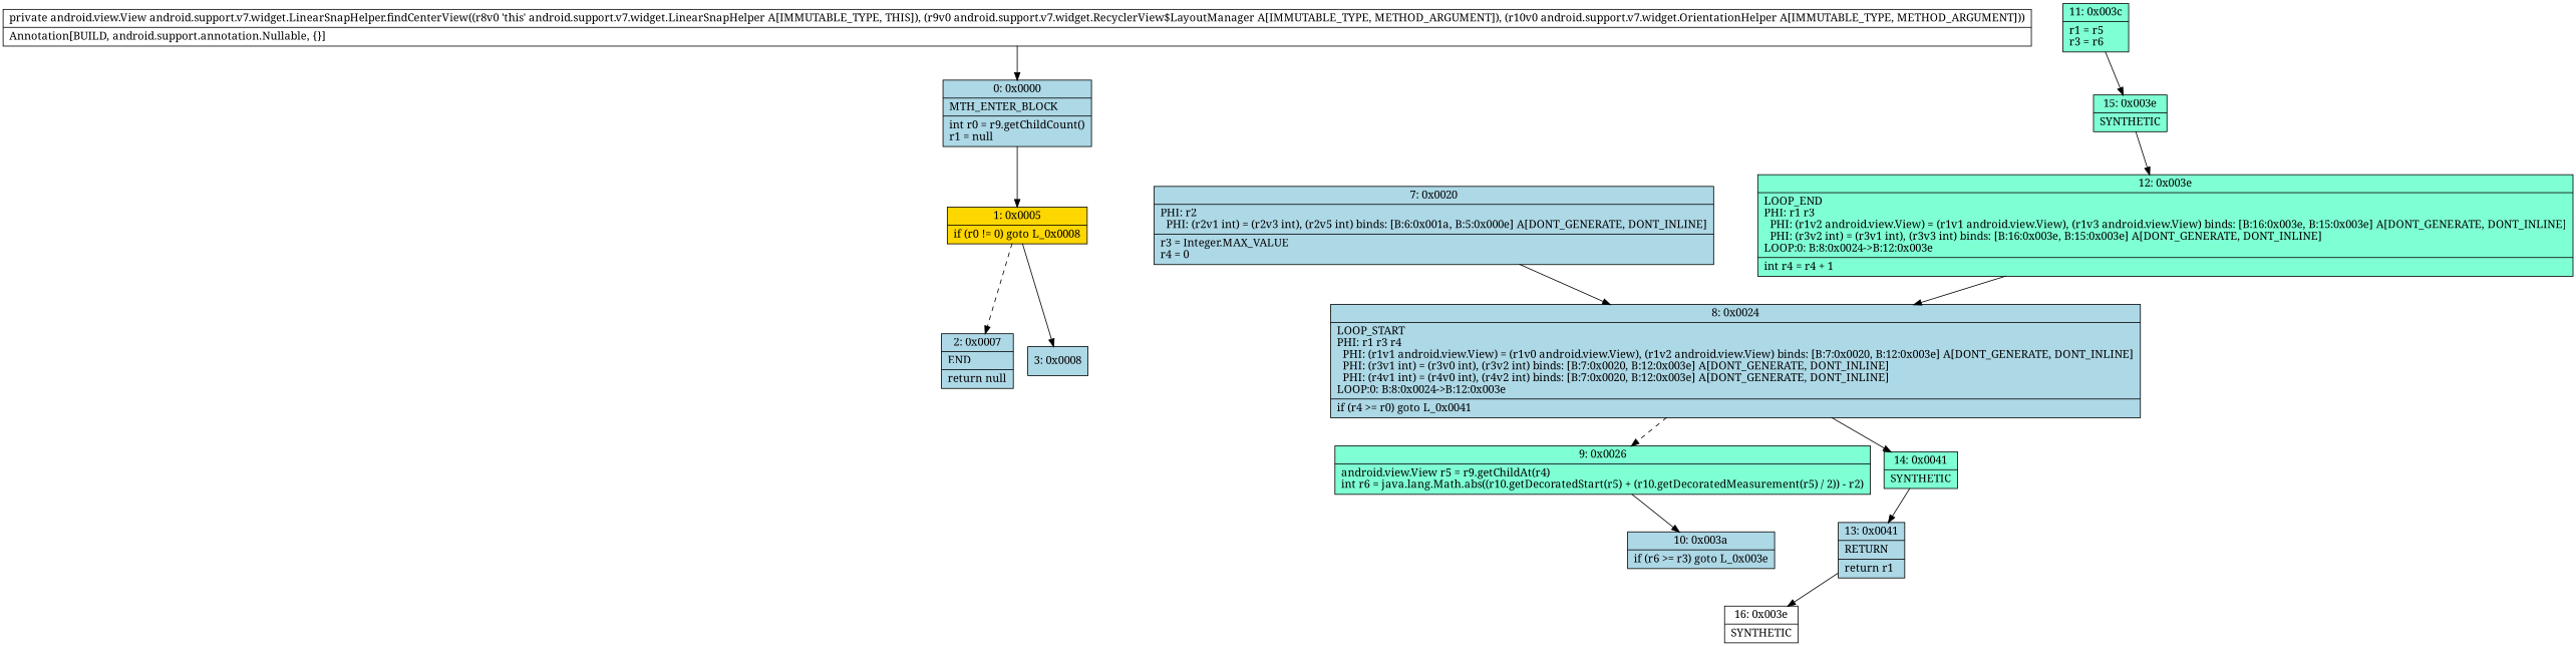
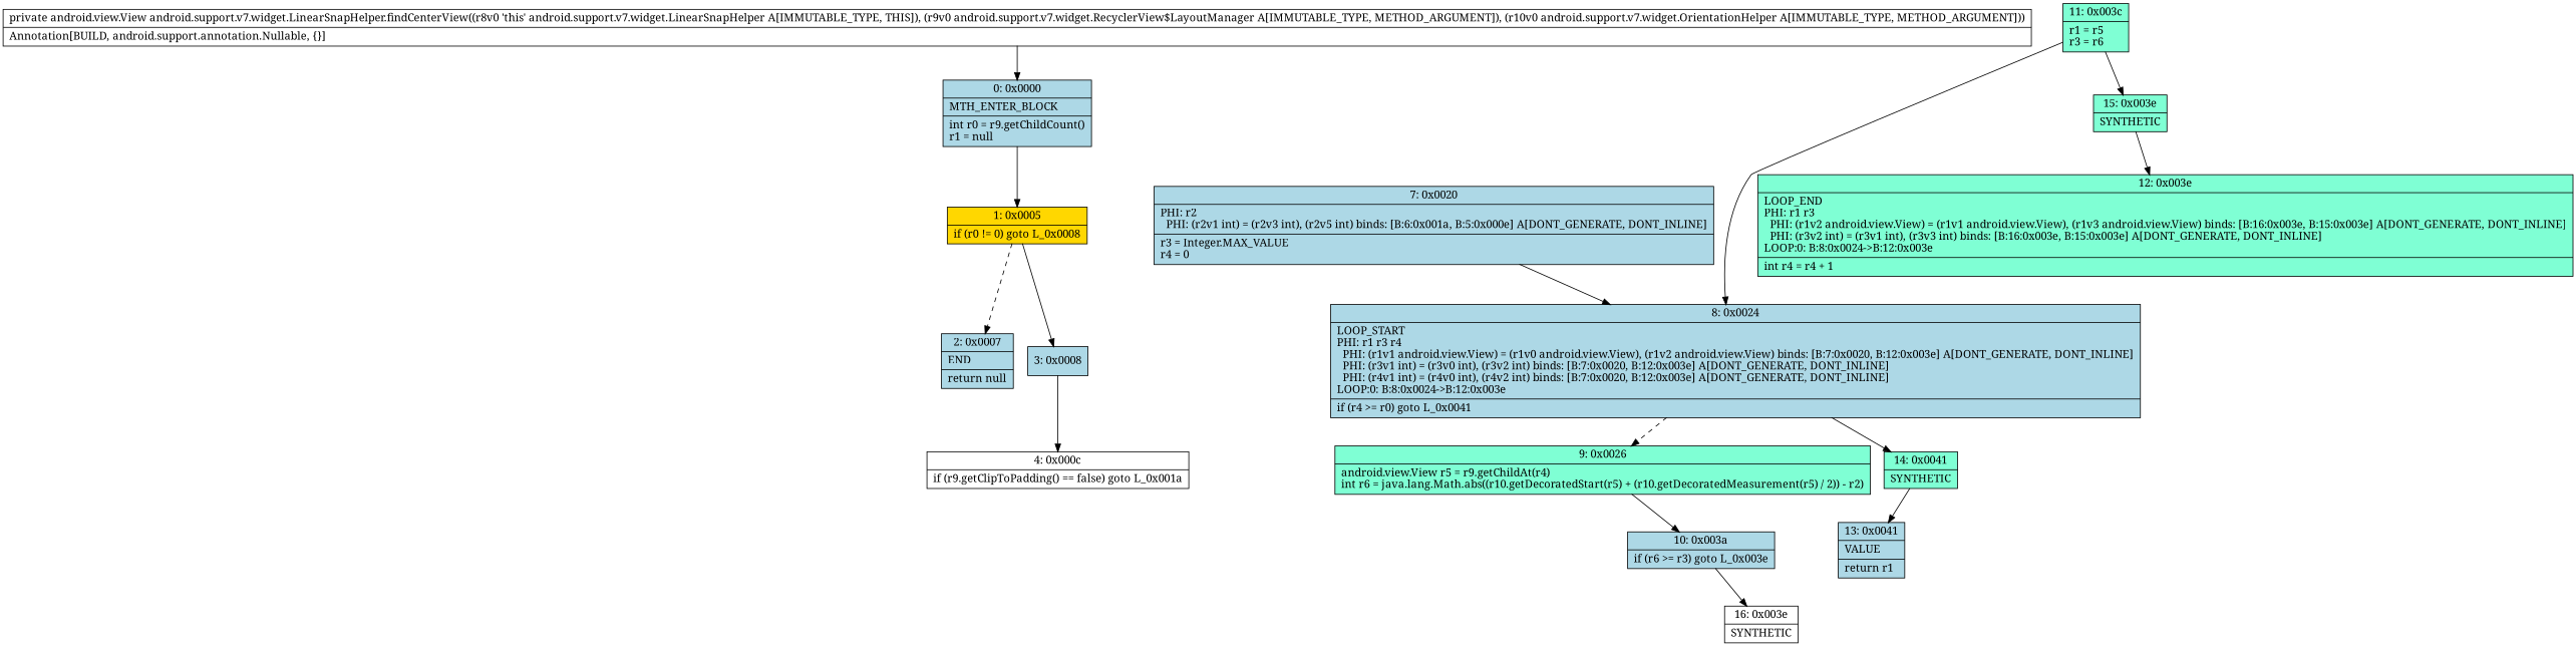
  digraph {
    fontname="Noto Serif"
    node [fillcolor=lightblue fontname="Noto Serif" shape=record style=filled]
    edge [fontname="Noto Serif"]
    n1 [label="{0\:\ 0x0000|MTH_ENTER_BLOCK\l|int r0 = r9.getChildCount()\lr1 = null\l}"]
    n2 [fillcolor=gold label="{1\:\ 0x0005|if (r0 != 0) goto L_0x0008\l}"]
    n3 [label="{2\:\ 0x0007|END\l|return null\l}"]
    n4 [label="{3\:\ 0x0008}"]
+   n5 [fillcolor=white label="{4\:\ 0x000c|if (r9.getClipToPadding() == false) goto L_0x001a\l}"]
    n6 [label="{7\:\ 0x0020|PHI: r2 \l  PHI: (r2v1 int) = (r2v3 int), (r2v5 int) binds: [B:6:0x001a, B:5:0x000e] A[DONT_GENERATE, DONT_INLINE]\l|r3 = Integer.MAX_VALUE\lr4 = 0\l}"]
    n7 [label="{8\:\ 0x0024|LOOP_START\lPHI: r1 r3 r4 \l  PHI: (r1v1 android.view.View) = (r1v0 android.view.View), (r1v2 android.view.View) binds: [B:7:0x0020, B:12:0x003e] A[DONT_GENERATE, DONT_INLINE]\l  PHI: (r3v1 int) = (r3v0 int), (r3v2 int) binds: [B:7:0x0020, B:12:0x003e] A[DONT_GENERATE, DONT_INLINE]\l  PHI: (r4v1 int) = (r4v0 int), (r4v2 int) binds: [B:7:0x0020, B:12:0x003e] A[DONT_GENERATE, DONT_INLINE]\lLOOP:0: B:8:0x0024\-\>B:12:0x003e\l|if (r4 \>= r0) goto L_0x0041\l}"]
    n8 [fillcolor=aquamarine label="{9\:\ 0x0026|android.view.View r5 = r9.getChildAt(r4)\lint r6 = java.lang.Math.abs((r10.getDecoratedStart(r5) + (r10.getDecoratedMeasurement(r5) \/ 2)) \- r2)\l}"]
    n9 [fillcolor=aquamarine label="{14\:\ 0x0041|SYNTHETIC\l}"]
    n10 [label="{10\:\ 0x003a|if (r6 \>= r3) goto L_0x003e\l}"]
-   n11 [label="{13\:\ 0x0041|RETURN\l|return r1\l}"]
+   n11 [label="{13\:\ 0x0041|VALUE\l|return r1\l}"]
    n12 [fillcolor=white label="{16\:\ 0x003e|SYNTHETIC\l}"]
    n13 [fillcolor=aquamarine label="{11\:\ 0x003c|r1 = r5\lr3 = r6\l}"]
    n14 [fillcolor=aquamarine label="{15\:\ 0x003e|SYNTHETIC\l}"]
    n15 [fillcolor=aquamarine label="{12\:\ 0x003e|LOOP_END\lPHI: r1 r3 \l  PHI: (r1v2 android.view.View) = (r1v1 android.view.View), (r1v3 android.view.View) binds: [B:16:0x003e, B:15:0x003e] A[DONT_GENERATE, DONT_INLINE]\l  PHI: (r3v2 int) = (r3v1 int), (r3v3 int) binds: [B:16:0x003e, B:15:0x003e] A[DONT_GENERATE, DONT_INLINE]\lLOOP:0: B:8:0x0024\-\>B:12:0x003e\l|int r4 = r4 + 1\l}"]
    n16 [fillcolor=white label="{private android.view.View android.support.v7.widget.LinearSnapHelper.findCenterView((r8v0 'this' android.support.v7.widget.LinearSnapHelper A[IMMUTABLE_TYPE, THIS]), (r9v0 android.support.v7.widget.RecyclerView$LayoutManager A[IMMUTABLE_TYPE, METHOD_ARGUMENT]), (r10v0 android.support.v7.widget.OrientationHelper A[IMMUTABLE_TYPE, METHOD_ARGUMENT]))  | Annotation[BUILD, android.support.annotation.Nullable, \{\}]\l}"]
    n1 -> n2
    n2 -> n3 [style=dashed]
    n2 -> n4
+   n4 -> n5
    n6 -> n7
    n7 -> n8 [style=dashed]
    n7 -> n9
    n8 -> n10
    n9 -> n11
-   n11 -> n12
+   n10 -> n12
    n13 -> n14
    n14 -> n15
-   n15 -> n7
+   n13 -> n7
    n16 -> n1
  }
